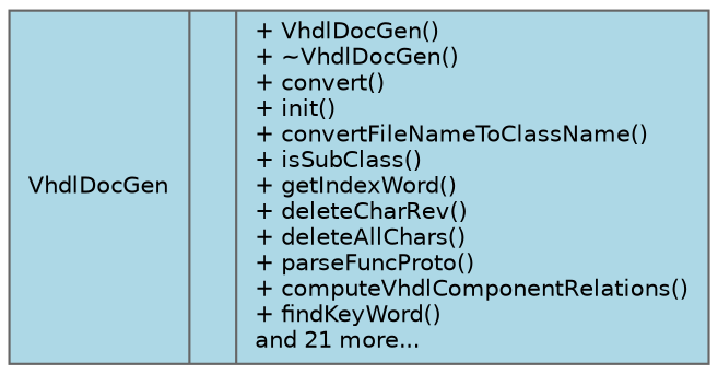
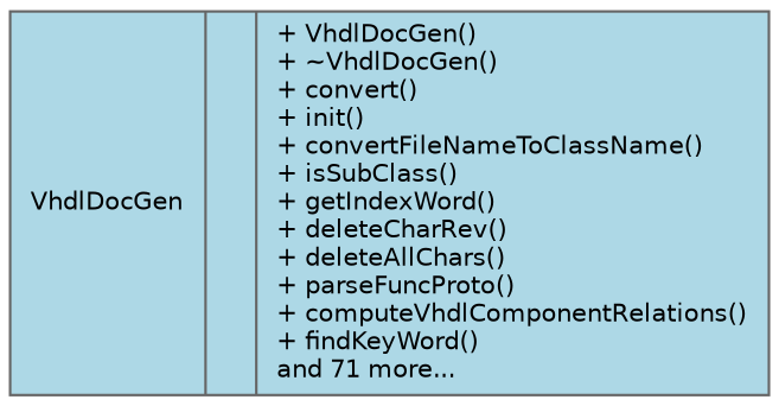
  digraph {
    rankdir=LR
-   n1 [color=gray40 fillcolor=lightblue fontcolor=black fontname=Helvetica fontsize=10 height=0.2 label="{VhdlDocGen\n||+ VhdlDocGen()\l+ ~VhdlDocGen()\l+ convert()\l+ init()\l+ convertFileNameToClassName()\l+ isSubClass()\l+ getIndexWord()\l+ deleteCharRev()\l+ deleteAllChars()\l+ parseFuncProto()\l+ computeVhdlComponentRelations()\l+ findKeyWord()\land 21 more...\l}" shape=record style=filled width=0.4]
+   n1 [color=gray40 fillcolor=lightblue fontcolor=black fontname=Helvetica fontsize=10 height=0.2 label="{VhdlDocGen\n||+ VhdlDocGen()\l+ ~VhdlDocGen()\l+ convert()\l+ init()\l+ convertFileNameToClassName()\l+ isSubClass()\l+ getIndexWord()\l+ deleteCharRev()\l+ deleteAllChars()\l+ parseFuncProto()\l+ computeVhdlComponentRelations()\l+ findKeyWord()\land 71 more...\l}" shape=record style=filled width=0.4]
  }
